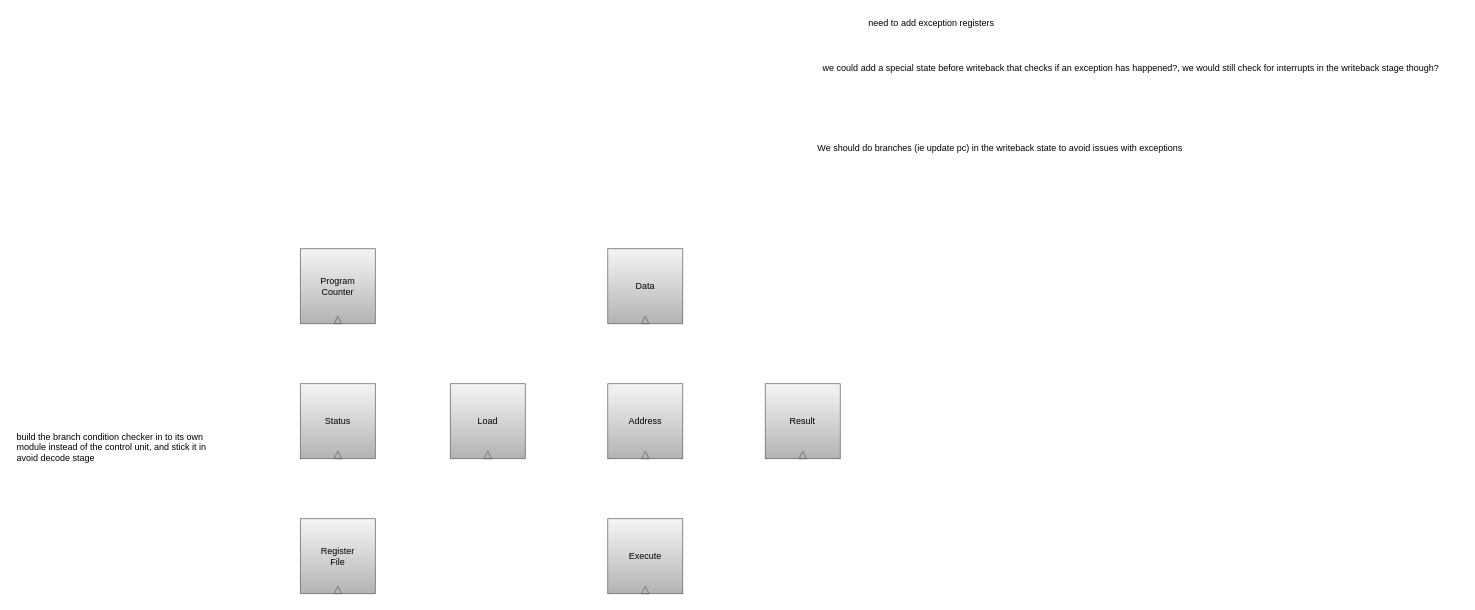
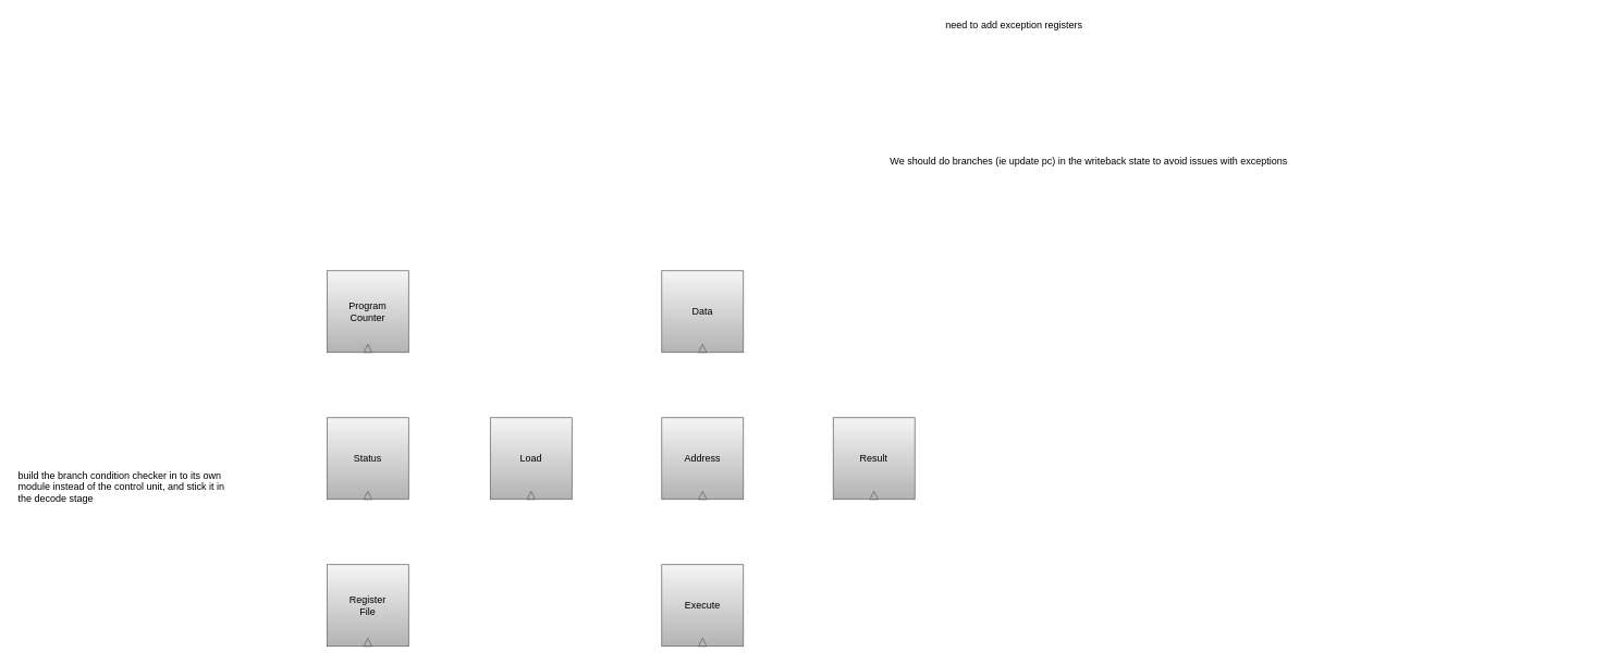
  <mxCell id="0" />
  <mxCell id="1" parent="0" />
  <mxCell id="2" value="&lt;div&gt;Data&lt;/div&gt;" style="shape=stencil(tZTBbsMgDIafhuuUwqL1OrHtPRhxGtQEIqBr+/ZzQtKVFDppS6Uc8O/4s2VjCOOuET0QWmjRAWFvhFLZmp2SDE8oN0Eri2AeY1O4HqQPWq1OUAXZeWv2cFSVn8KVbsAqP3jZOyle8Z/hY1warZGgjHaR58qPMKE0xhanAJtynyfriQa7xwwdeLBB34zqx5+p5UOo21Wom4d0YEldpwNL6joduFR3jvq8oBYJKuOo5K4d459C7nfWHHSVrMUO1z033eSKxAuUqCWTkfHaWLhTSq3aNixarnHrFjtTezFs9Y1jdnfmC36SUroY1B30TGiVvia8/JsQxz+Xv8bjC+iyXUU90wJ8TJPzGGNupjmq4fUdhW8=);whiteSpace=wrap;html=1;fillColor=#f5f5f5;strokeColor=#666666;gradientColor=#b3b3b3;rotation=0;" parent="1" vertex="1"><mxGeometry x="810" y="331" width="100" height="100" as="geometry" /></mxCell>
  <mxCell id="3" value="&lt;div&gt;Address&lt;/div&gt;" style="shape=stencil(tZTBbsMgDIafhuuUwqL1OrHtPRhxGtQEIqBr+/ZzQtKVFDppS6Uc8O/4s2VjCOOuET0QWmjRAWFvhFLZmp2SDE8oN0Eri2AeY1O4HqQPWq1OUAXZeWv2cFSVn8KVbsAqP3jZOyle8Z/hY1warZGgjHaR58qPMKE0xhanAJtynyfriQa7xwwdeLBB34zqx5+p5UOo21Wom4d0YEldpwNL6joduFR3jvq8oBYJKuOo5K4d459C7nfWHHSVrMUO1z033eSKxAuUqCWTkfHaWLhTSq3aNixarnHrFjtTezFs9Y1jdnfmC36SUroY1B30TGiVvia8/JsQxz+Xv8bjC+iyXUU90wJ8TJPzGGNupjmq4fUdhW8=);whiteSpace=wrap;html=1;fillColor=#f5f5f5;strokeColor=#666666;gradientColor=#b3b3b3;rotation=0;" parent="1" vertex="1"><mxGeometry x="810" y="511" width="100" height="100" as="geometry" /></mxCell>
  <mxCell id="4" value="&lt;div&gt;Program&lt;/div&gt;&lt;div&gt;Counter&lt;/div&gt;" style="shape=stencil(tZTBbsMgDIafhuuUwqL1OrHtPRhxGtQEIqBr+/ZzQtKVFDppS6Uc8O/4s2VjCOOuET0QWmjRAWFvhFLZmp2SDE8oN0Eri2AeY1O4HqQPWq1OUAXZeWv2cFSVn8KVbsAqP3jZOyle8Z/hY1warZGgjHaR58qPMKE0xhanAJtynyfriQa7xwwdeLBB34zqx5+p5UOo21Wom4d0YEldpwNL6joduFR3jvq8oBYJKuOo5K4d459C7nfWHHSVrMUO1z033eSKxAuUqCWTkfHaWLhTSq3aNixarnHrFjtTezFs9Y1jdnfmC36SUroY1B30TGiVvia8/JsQxz+Xv8bjC+iyXUU90wJ8TJPzGGNupjmq4fUdhW8=);whiteSpace=wrap;html=1;fillColor=#f5f5f5;strokeColor=#666666;gradientColor=#b3b3b3;rotation=0;" parent="1" vertex="1"><mxGeometry x="400" y="331" width="100" height="100" as="geometry" /></mxCell>
  <mxCell id="5" value="&lt;div&gt;Status&lt;/div&gt;" style="shape=stencil(tZTBbsMgDIafhuuUwqL1OrHtPRhxGtQEIqBr+/ZzQtKVFDppS6Uc8O/4s2VjCOOuET0QWmjRAWFvhFLZmp2SDE8oN0Eri2AeY1O4HqQPWq1OUAXZeWv2cFSVn8KVbsAqP3jZOyle8Z/hY1warZGgjHaR58qPMKE0xhanAJtynyfriQa7xwwdeLBB34zqx5+p5UOo21Wom4d0YEldpwNL6joduFR3jvq8oBYJKuOo5K4d459C7nfWHHSVrMUO1z033eSKxAuUqCWTkfHaWLhTSq3aNixarnHrFjtTezFs9Y1jdnfmC36SUroY1B30TGiVvia8/JsQxz+Xv8bjC+iyXUU90wJ8TJPzGGNupjmq4fUdhW8=);whiteSpace=wrap;html=1;fillColor=#f5f5f5;strokeColor=#666666;gradientColor=#b3b3b3;rotation=0;" parent="1" vertex="1"><mxGeometry x="400" y="511" width="100" height="100" as="geometry" /></mxCell>
  <mxCell id="6" value="&lt;div&gt;Register&lt;/div&gt;&lt;div&gt;File&lt;/div&gt;" style="shape=stencil(tZTBbsMgDIafhuuUwqL1OrHtPRhxGtQEIqBr+/ZzQtKVFDppS6Uc8O/4s2VjCOOuET0QWmjRAWFvhFLZmp2SDE8oN0Eri2AeY1O4HqQPWq1OUAXZeWv2cFSVn8KVbsAqP3jZOyle8Z/hY1warZGgjHaR58qPMKE0xhanAJtynyfriQa7xwwdeLBB34zqx5+p5UOo21Wom4d0YEldpwNL6joduFR3jvq8oBYJKuOo5K4d459C7nfWHHSVrMUO1z033eSKxAuUqCWTkfHaWLhTSq3aNixarnHrFjtTezFs9Y1jdnfmC36SUroY1B30TGiVvia8/JsQxz+Xv8bjC+iyXUU90wJ8TJPzGGNupjmq4fUdhW8=);whiteSpace=wrap;html=1;fillColor=#f5f5f5;strokeColor=#666666;gradientColor=#b3b3b3;rotation=0;" parent="1" vertex="1"><mxGeometry x="400" y="691" width="100" height="100" as="geometry" /></mxCell>
  <mxCell id="7" value="&lt;div&gt;Load&lt;/div&gt;" style="shape=stencil(tZTBbsMgDIafhuuUwqL1OrHtPRhxGtQEIqBr+/ZzQtKVFDppS6Uc8O/4s2VjCOOuET0QWmjRAWFvhFLZmp2SDE8oN0Eri2AeY1O4HqQPWq1OUAXZeWv2cFSVn8KVbsAqP3jZOyle8Z/hY1warZGgjHaR58qPMKE0xhanAJtynyfriQa7xwwdeLBB34zqx5+p5UOo21Wom4d0YEldpwNL6joduFR3jvq8oBYJKuOo5K4d459C7nfWHHSVrMUO1z033eSKxAuUqCWTkfHaWLhTSq3aNixarnHrFjtTezFs9Y1jdnfmC36SUroY1B30TGiVvia8/JsQxz+Xv8bjC+iyXUU90wJ8TJPzGGNupjmq4fUdhW8=);whiteSpace=wrap;html=1;fillColor=#f5f5f5;strokeColor=#666666;gradientColor=#b3b3b3;rotation=0;" parent="1" vertex="1"><mxGeometry x="600" y="511" width="100" height="100" as="geometry" /></mxCell>
  <mxCell id="8" value="&lt;div&gt;Result&lt;/div&gt;" style="shape=stencil(tZTBbsMgDIafhuuUwqL1OrHtPRhxGtQEIqBr+/ZzQtKVFDppS6Uc8O/4s2VjCOOuET0QWmjRAWFvhFLZmp2SDE8oN0Eri2AeY1O4HqQPWq1OUAXZeWv2cFSVn8KVbsAqP3jZOyle8Z/hY1warZGgjHaR58qPMKE0xhanAJtynyfriQa7xwwdeLBB34zqx5+p5UOo21Wom4d0YEldpwNL6joduFR3jvq8oBYJKuOo5K4d459C7nfWHHSVrMUO1z033eSKxAuUqCWTkfHaWLhTSq3aNixarnHrFjtTezFs9Y1jdnfmC36SUroY1B30TGiVvia8/JsQxz+Xv8bjC+iyXUU90wJ8TJPzGGNupjmq4fUdhW8=);whiteSpace=wrap;html=1;fillColor=#f5f5f5;strokeColor=#666666;gradientColor=#b3b3b3;rotation=0;" parent="1" vertex="1"><mxGeometry x="1020" y="511" width="100" height="100" as="geometry" /></mxCell>
  <mxCell id="9" value="We should do branches (ie update pc) in the writeback state to avoid issues with exceptions" style="text;html=1;resizable=0;points=[];autosize=1;align=left;verticalAlign=top;spacingTop=-4;" parent="1" vertex="1"><mxGeometry x="1088" y="187" width="510" height="20" as="geometry" /></mxCell>
- <mxCell id="10" value="we could add a special state before writeback that checks if an exception has happened?, we would still check for interrupts in the writeback stage though?" style="text;html=1;resizable=0;points=[];autosize=1;align=left;verticalAlign=top;spacingTop=-4;" parent="1" vertex="1"><mxGeometry x="1095" y="81" width="850" height="20" as="geometry" /></mxCell>
  <mxCell id="11" value="need to add exception registers" style="text;html=1;resizable=0;points=[];autosize=1;align=left;verticalAlign=top;spacingTop=-4;" parent="1" vertex="1"><mxGeometry x="1156" y="20" width="190" height="20" as="geometry" /></mxCell>
  <mxCell id="12" value="&lt;div&gt;Execute&lt;/div&gt;" style="shape=stencil(tZTBbsMgDIafhuuUwqL1OrHtPRhxGtQEIqBr+/ZzQtKVFDppS6Uc8O/4s2VjCOOuET0QWmjRAWFvhFLZmp2SDE8oN0Eri2AeY1O4HqQPWq1OUAXZeWv2cFSVn8KVbsAqP3jZOyle8Z/hY1warZGgjHaR58qPMKE0xhanAJtynyfriQa7xwwdeLBB34zqx5+p5UOo21Wom4d0YEldpwNL6joduFR3jvq8oBYJKuOo5K4d459C7nfWHHSVrMUO1z033eSKxAuUqCWTkfHaWLhTSq3aNixarnHrFjtTezFs9Y1jdnfmC36SUroY1B30TGiVvia8/JsQxz+Xv8bjC+iyXUU90wJ8TJPzGGNupjmq4fUdhW8=);whiteSpace=wrap;html=1;fillColor=#f5f5f5;strokeColor=#666666;gradientColor=#b3b3b3;rotation=0;" parent="1" vertex="1"><mxGeometry x="810" y="691" width="100" height="100" as="geometry" /></mxCell>
- <mxCell id="13" value="build the branch condition checker in to its own&lt;div&gt;module instead of the control unit, and stick it in&lt;/div&gt;&lt;div&gt;avoid decode stage&lt;/div&gt;" style="text;html=1;resizable=0;points=[];autosize=1;align=left;verticalAlign=top;spacingTop=-4;" parent="1" vertex="1"><mxGeometry x="20" y="572" width="270" height="40" as="geometry" /></mxCell>
+ <mxCell id="13" value="build the branch condition checker in to its own&lt;div&gt;module instead of the control unit, and stick it in&lt;/div&gt;&lt;div&gt;the decode stage&lt;/div&gt;" style="text;html=1;resizable=0;points=[];autosize=1;align=left;verticalAlign=top;spacingTop=-4;" parent="1" vertex="1"><mxGeometry x="20" y="572" width="270" height="40" as="geometry" /></mxCell>
  <mxCell id="14" value="Untitled Layer" style="" parent="0" />
